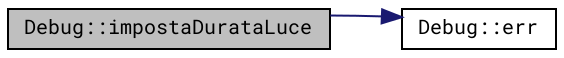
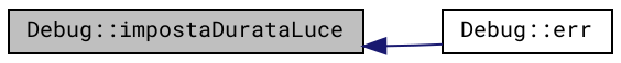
  digraph {
    rankdir=LR
    fontname="Roboto Mono"
    node [color=black fontname="Roboto Mono" fontsize=10 shape=record style=filled]
    n1 [fillcolor=grey75 fontcolor=black height=0.2 label="Debug::impostaDurataLuce" width=0.4]
    n2 [fillcolor=white height=0.2 label="Debug::err" width=0.4]
-   n2 -> n1 [color=midnightblue dir=back fontname="Roboto Mono" fontsize=10 labelfontname=Helvetica labelfontsize=10 style=solid]
+   n1 -> n2 [color=midnightblue dir=back fontname="Roboto Mono" fontsize=10 labelfontname=Helvetica labelfontsize=10 style=solid]
  }
